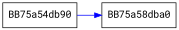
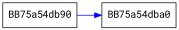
  digraph {
    splines=ortho
    rankdir=LR
    fontname="Roboto Mono"
    node [shape=box fontname="Roboto Mono"]
    BB75a54db90
-   BB75a54dba0 [label=BB75a58dba0]
+   BB75a54dba0
    BB75a54db90 -> BB75a54dba0 [color=blue fontname="Roboto Mono"]
  }
